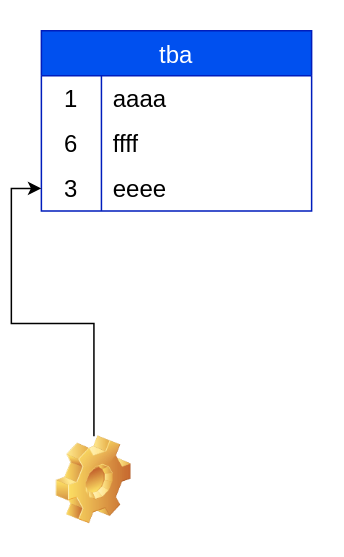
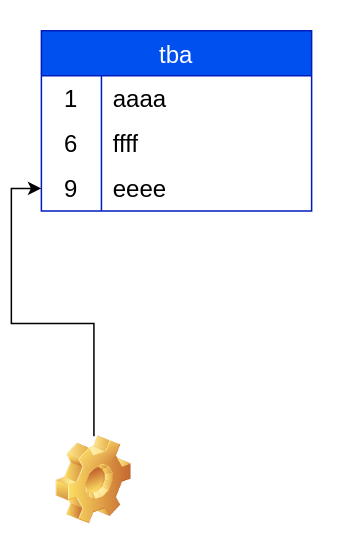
  <mxCell id="0" />
  <mxCell id="1" parent="0" />
  <mxCell id="2" value="tba" style="shape=table;startSize=30;container=1;collapsible=0;childLayout=tableLayout;fixedRows=1;rowLines=0;fontStyle=0;fontSize=16;fillColor=#0050ef;fontColor=#ffffff;strokeColor=#001DBC;" vertex="1" parent="1"><mxGeometry x="20" y="20" width="180" height="120" as="geometry" /></mxCell>
  <mxCell id="3" value="" style="shape=tableRow;horizontal=0;startSize=0;swimlaneHead=0;swimlaneBody=0;top=0;left=0;bottom=0;right=0;collapsible=0;dropTarget=0;fillColor=none;points=[[0,0.5],[1,0.5]];portConstraint=eastwest;strokeColor=inherit;fontSize=16;" vertex="1" parent="2"><mxGeometry y="30" width="180" height="30" as="geometry" /></mxCell>
  <mxCell id="4" value="1" style="shape=partialRectangle;html=1;whiteSpace=wrap;connectable=0;fillColor=none;top=0;left=0;bottom=0;right=0;overflow=hidden;pointerEvents=1;strokeColor=inherit;fontSize=16;" vertex="1" parent="3"><mxGeometry width="40" height="30" as="geometry"><mxRectangle width="40" height="30" as="alternateBounds" /></mxGeometry></mxCell>
  <mxCell id="5" value="aaaa" style="shape=partialRectangle;html=1;whiteSpace=wrap;connectable=0;fillColor=none;top=0;left=0;bottom=0;right=0;align=left;spacingLeft=6;overflow=hidden;strokeColor=inherit;fontSize=16;" vertex="1" parent="3"><mxGeometry x="40" width="140" height="30" as="geometry"><mxRectangle width="140" height="30" as="alternateBounds" /></mxGeometry></mxCell>
  <mxCell id="6" value="" style="shape=tableRow;horizontal=0;startSize=0;swimlaneHead=0;swimlaneBody=0;top=0;left=0;bottom=0;right=0;collapsible=0;dropTarget=0;fillColor=none;points=[[0,0.5],[1,0.5]];portConstraint=eastwest;strokeColor=inherit;fontSize=16;" vertex="1" parent="2"><mxGeometry y="60" width="180" height="30" as="geometry" /></mxCell>
  <mxCell id="7" value="6" style="shape=partialRectangle;html=1;whiteSpace=wrap;connectable=0;fillColor=none;top=0;left=0;bottom=0;right=0;overflow=hidden;strokeColor=inherit;fontSize=16;" vertex="1" parent="6"><mxGeometry width="40" height="30" as="geometry"><mxRectangle width="40" height="30" as="alternateBounds" /></mxGeometry></mxCell>
  <mxCell id="8" value="ffff" style="shape=partialRectangle;html=1;whiteSpace=wrap;connectable=0;fillColor=none;top=0;left=0;bottom=0;right=0;align=left;spacingLeft=6;overflow=hidden;strokeColor=inherit;fontSize=16;" vertex="1" parent="6"><mxGeometry x="40" width="140" height="30" as="geometry"><mxRectangle width="140" height="30" as="alternateBounds" /></mxGeometry></mxCell>
  <mxCell id="9" value="" style="shape=tableRow;horizontal=0;startSize=0;swimlaneHead=0;swimlaneBody=0;top=0;left=0;bottom=0;right=0;collapsible=0;dropTarget=0;fillColor=none;points=[[0,0.5],[1,0.5]];portConstraint=eastwest;strokeColor=inherit;fontSize=16;" vertex="1" parent="2"><mxGeometry y="90" width="180" height="30" as="geometry" /></mxCell>
- <mxCell id="10" value="3" style="shape=partialRectangle;html=1;whiteSpace=wrap;connectable=0;fillColor=none;top=0;left=0;bottom=0;right=0;overflow=hidden;strokeColor=inherit;fontSize=16;" vertex="1" parent="9"><mxGeometry width="40" height="30" as="geometry"><mxRectangle width="40" height="30" as="alternateBounds" /></mxGeometry></mxCell>
+ <mxCell id="10" value="9" style="shape=partialRectangle;html=1;whiteSpace=wrap;connectable=0;fillColor=none;top=0;left=0;bottom=0;right=0;overflow=hidden;strokeColor=inherit;fontSize=16;" vertex="1" parent="9"><mxGeometry width="40" height="30" as="geometry"><mxRectangle width="40" height="30" as="alternateBounds" /></mxGeometry></mxCell>
  <mxCell id="11" value="eeee" style="shape=partialRectangle;html=1;whiteSpace=wrap;connectable=0;fillColor=none;top=0;left=0;bottom=0;right=0;align=left;spacingLeft=6;overflow=hidden;strokeColor=inherit;fontSize=16;" vertex="1" parent="9"><mxGeometry x="40" width="140" height="30" as="geometry"><mxRectangle width="140" height="30" as="alternateBounds" /></mxGeometry></mxCell>
  <mxCell id="12" style="edgeStyle=orthogonalEdgeStyle;rounded=0;orthogonalLoop=1;jettySize=auto;html=1;" edge="1" parent="1" source="13" target="9"><mxGeometry relative="1" as="geometry" /></mxCell>
  <mxCell id="13" value="" style="shape=image;html=1;verticalLabelPosition=bottom;verticalAlign=top;imageAspect=1;aspect=fixed;image=img/clipart/Gear_128x128.png;rotation=0;" vertex="1" parent="1"><mxGeometry x="30" y="290" width="50" height="58.65" as="geometry" /></mxCell>
